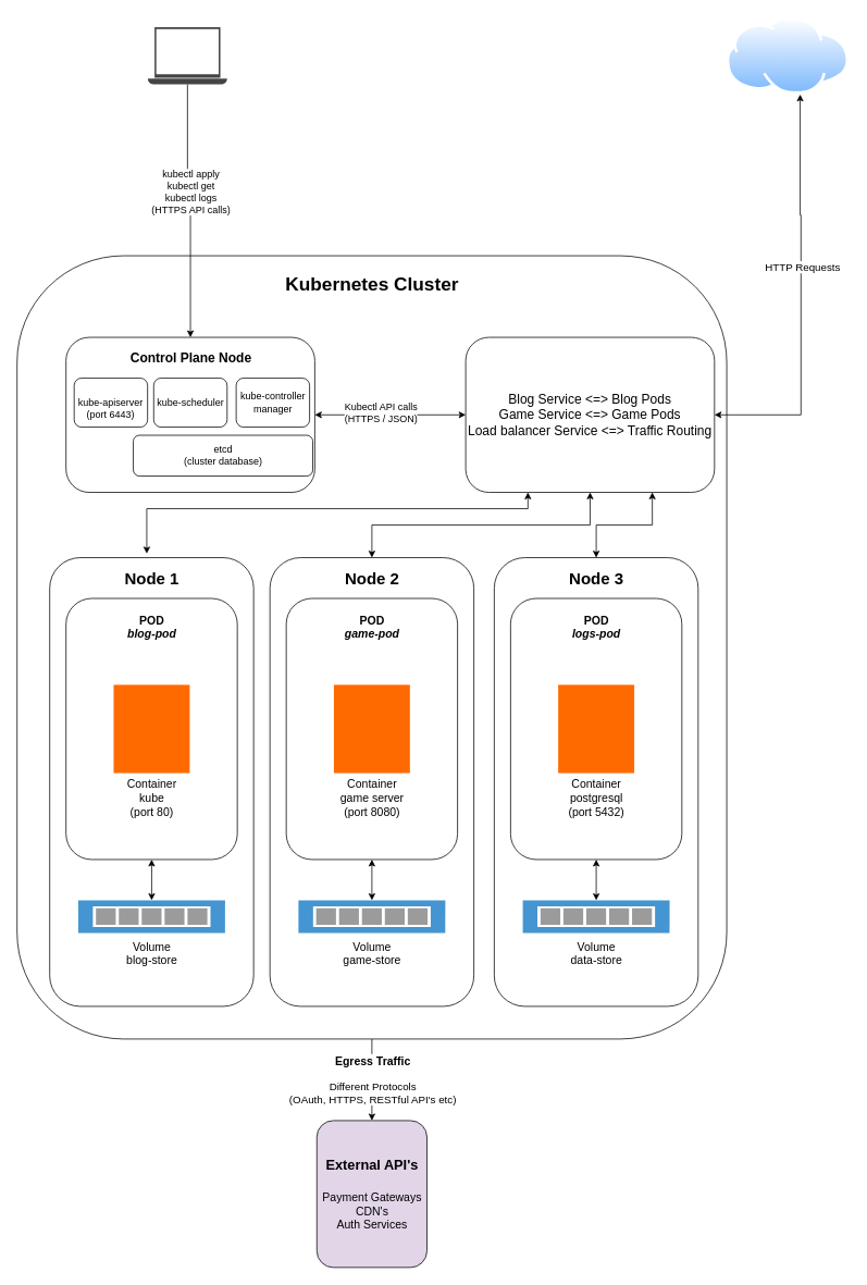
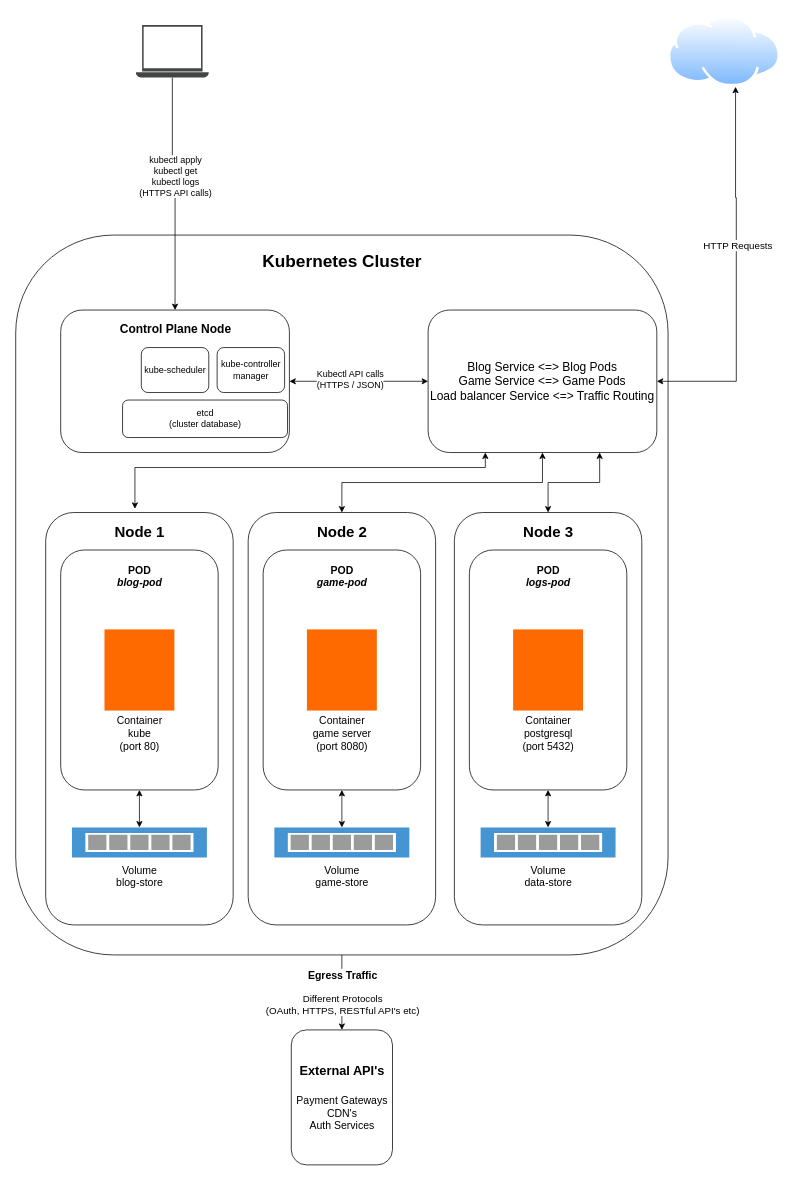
  <mxCell id="0" />
  <mxCell id="1" parent="0" />
  <mxCell id="2" value="" style="sketch=0;pointerEvents=1;shadow=0;dashed=0;html=1;strokeColor=none;fillColor=#434445;aspect=fixed;labelPosition=center;verticalLabelPosition=bottom;verticalAlign=top;align=center;outlineConnect=0;shape=mxgraph.vvd.laptop;" vertex="1" parent="1"><mxGeometry x="180.28" y="33" width="97.22" height="70" as="geometry" /></mxCell>
  <mxCell id="3" value="" style="image;aspect=fixed;perimeter=ellipsePerimeter;html=1;align=center;shadow=0;dashed=0;spacingTop=3;image=img/lib/active_directory/internet_cloud.svg;" vertex="1" parent="1"><mxGeometry x="890" y="20.75" width="150" height="94.5" as="geometry" /></mxCell>
  <mxCell id="4" style="edgeStyle=orthogonalEdgeStyle;rounded=0;orthogonalLoop=1;jettySize=auto;html=1;exitX=0.5;exitY=1;exitDx=0;exitDy=0;entryX=0.5;entryY=0;entryDx=0;entryDy=0;" edge="1" parent="1" source="6" target="51"><mxGeometry relative="1" as="geometry" /></mxCell>
  <mxCell id="5" value="&lt;font style=&quot;font-size: 14px;&quot;&gt;&lt;b&gt;Egress Traffic&lt;/b&gt;&lt;/font&gt;&lt;font style=&quot;font-size: 13px;&quot;&gt;&lt;br&gt;&lt;br&gt;Different Protocols&lt;br&gt;(OAuth, HTTPS, RESTful API's etc)&lt;/font&gt;" style="edgeLabel;html=1;align=center;verticalAlign=middle;resizable=0;points=[];" vertex="1" connectable="0" parent="4"><mxGeometry x="-0.02" relative="1" as="geometry"><mxPoint as="offset" /></mxGeometry></mxCell>
  <mxCell id="6" value="" style="rounded=1;html=1;arcSize=15;" vertex="1" parent="1"><mxGeometry x="20" y="313" width="870" height="960" as="geometry" /></mxCell>
  <mxCell id="7" value="" style="edgeStyle=orthogonalEdgeStyle;rounded=0;orthogonalLoop=1;jettySize=auto;html=1;entryX=1;entryY=0.5;entryDx=0;entryDy=0;startArrow=classic;startFill=1;" edge="1" parent="1" target="36"><mxGeometry relative="1" as="geometry"><mxPoint x="980" y="115.248" as="sourcePoint" /><mxPoint x="900" y="508.42" as="targetPoint" /><Array as="points"><mxPoint x="980" y="263" /><mxPoint x="981" y="263" /><mxPoint x="981" y="508" /></Array></mxGeometry></mxCell>
  <mxCell id="8" value="&lt;font style=&quot;font-size: 13px;&quot;&gt;HTTP Requests&lt;/font&gt;" style="edgeLabel;html=1;align=center;verticalAlign=middle;resizable=0;points=[];" vertex="1" connectable="0" parent="7"><mxGeometry x="-0.15" y="1" relative="1" as="geometry"><mxPoint as="offset" /></mxGeometry></mxCell>
  <mxCell id="9" value="&lt;b&gt;&lt;font style=&quot;font-size: 23px;&quot;&gt;Kubernetes Cluster&lt;/font&gt;&lt;/b&gt;" style="text;html=1;align=center;verticalAlign=middle;rounded=0;" vertex="1" parent="1"><mxGeometry x="425" y="333" width="60" height="30" as="geometry" /></mxCell>
  <mxCell id="10" value="" style="rounded=1;whiteSpace=wrap;html=1;" vertex="1" parent="1"><mxGeometry x="60" y="683" width="250" height="550" as="geometry" /></mxCell>
  <mxCell id="11" value="" style="rounded=1;whiteSpace=wrap;html=1;" vertex="1" parent="1"><mxGeometry x="605" y="683" width="250" height="550" as="geometry" /></mxCell>
  <mxCell id="12" value="" style="rounded=1;whiteSpace=wrap;html=1;" vertex="1" parent="1"><mxGeometry x="330" y="683" width="250" height="550" as="geometry" /></mxCell>
  <mxCell id="13" value="&lt;b&gt;&lt;font style=&quot;font-size: 20px;&quot;&gt;Node 1&lt;/font&gt;&lt;/b&gt;" style="text;html=1;align=center;verticalAlign=middle;rounded=0;" vertex="1" parent="1"><mxGeometry x="155" y="693" width="60" height="30" as="geometry" /></mxCell>
  <mxCell id="14" value="&lt;b&gt;&lt;font style=&quot;font-size: 20px;&quot;&gt;Node 3&lt;/font&gt;&lt;/b&gt;" style="text;html=1;align=center;verticalAlign=middle;rounded=0;" vertex="1" parent="1"><mxGeometry x="700" y="693" width="60" height="30" as="geometry" /></mxCell>
  <mxCell id="15" value="&lt;b&gt;&lt;font style=&quot;font-size: 20px;&quot;&gt;Node 2&lt;/font&gt;&lt;/b&gt;" style="text;html=1;align=center;verticalAlign=middle;rounded=0;" vertex="1" parent="1"><mxGeometry x="425" y="693" width="60" height="30" as="geometry" /></mxCell>
  <mxCell id="16" style="edgeStyle=orthogonalEdgeStyle;rounded=0;orthogonalLoop=1;jettySize=auto;html=1;exitX=0.5;exitY=1;exitDx=0;exitDy=0;startArrow=classic;startFill=1;" edge="1" parent="1" source="17" target="28"><mxGeometry relative="1" as="geometry" /></mxCell>
  <mxCell id="17" value="" style="rounded=1;whiteSpace=wrap;html=1;" vertex="1" parent="1"><mxGeometry x="80" y="733" width="210" height="320" as="geometry" /></mxCell>
  <mxCell id="18" style="edgeStyle=orthogonalEdgeStyle;rounded=0;orthogonalLoop=1;jettySize=auto;html=1;exitX=0.5;exitY=1;exitDx=0;exitDy=0;startArrow=classic;startFill=1;" edge="1" parent="1" source="19" target="29"><mxGeometry relative="1" as="geometry" /></mxCell>
  <mxCell id="19" value="" style="rounded=1;whiteSpace=wrap;html=1;" vertex="1" parent="1"><mxGeometry x="350" y="733" width="210" height="320" as="geometry" /></mxCell>
  <mxCell id="20" style="edgeStyle=orthogonalEdgeStyle;rounded=0;orthogonalLoop=1;jettySize=auto;html=1;exitX=0.5;exitY=1;exitDx=0;exitDy=0;startArrow=classic;startFill=1;" edge="1" parent="1" source="21" target="30"><mxGeometry relative="1" as="geometry" /></mxCell>
  <mxCell id="21" value="" style="rounded=1;html=1;" vertex="1" parent="1"><mxGeometry x="625" y="733" width="210" height="320" as="geometry" /></mxCell>
  <mxCell id="22" value="&lt;font style=&quot;font-size: 14px;&quot;&gt;POD&lt;br&gt;&lt;i&gt;blog-pod&lt;/i&gt;&lt;/font&gt;" style="text;html=1;align=center;verticalAlign=middle;rounded=0;fontStyle=1" vertex="1" parent="1"><mxGeometry x="155" y="753" width="60" height="30" as="geometry" /></mxCell>
  <mxCell id="23" value="&lt;font style=&quot;font-size: 14px;&quot;&gt;POD&lt;br&gt;&lt;i&gt;game-pod&lt;/i&gt;&lt;/font&gt;" style="text;html=1;align=center;verticalAlign=middle;rounded=0;fontStyle=1" vertex="1" parent="1"><mxGeometry x="425" y="753" width="60" height="30" as="geometry" /></mxCell>
  <mxCell id="24" value="&lt;font style=&quot;font-size: 14px;&quot;&gt;POD&lt;br&gt;&lt;i&gt;logs-pod&lt;/i&gt;&lt;/font&gt;" style="text;html=1;align=center;verticalAlign=middle;rounded=0;fontStyle=1" vertex="1" parent="1"><mxGeometry x="700" y="753" width="60" height="30" as="geometry" /></mxCell>
  <mxCell id="25" value="" style="points=[];aspect=fixed;html=1;align=center;shadow=0;dashed=0;fillColor=#FF6A00;strokeColor=none;shape=mxgraph.alibaba_cloud.acr_cloud_container_registry;" vertex="1" parent="1"><mxGeometry x="138.38" y="838.9" width="93.24" height="108.2" as="geometry" /></mxCell>
  <mxCell id="26" value="" style="points=[];aspect=fixed;html=1;align=center;shadow=0;dashed=0;fillColor=#FF6A00;strokeColor=none;shape=mxgraph.alibaba_cloud.acr_cloud_container_registry;" vertex="1" parent="1"><mxGeometry x="408.38" y="838.9" width="93.24" height="108.2" as="geometry" /></mxCell>
  <mxCell id="27" value="" style="points=[];aspect=fixed;html=1;align=center;shadow=0;dashed=0;fillColor=#FF6A00;strokeColor=none;shape=mxgraph.alibaba_cloud.acr_cloud_container_registry;" vertex="1" parent="1"><mxGeometry x="683.38" y="838.9" width="93.24" height="108.2" as="geometry" /></mxCell>
  <mxCell id="28" value="" style="shadow=0;dashed=0;html=1;strokeColor=none;fillColor=#4495D1;labelPosition=center;verticalLabelPosition=bottom;verticalAlign=top;align=center;outlineConnect=0;shape=mxgraph.veeam.2d.datastore_volume;" vertex="1" parent="1"><mxGeometry x="95" y="1103" width="180" height="40" as="geometry" /></mxCell>
  <mxCell id="29" value="" style="shadow=0;dashed=0;html=1;strokeColor=none;fillColor=#4495D1;labelPosition=center;verticalLabelPosition=bottom;verticalAlign=top;align=center;outlineConnect=0;shape=mxgraph.veeam.2d.datastore_volume;" vertex="1" parent="1"><mxGeometry x="365" y="1103" width="180" height="40" as="geometry" /></mxCell>
  <mxCell id="30" value="" style="shadow=0;dashed=0;html=1;strokeColor=none;fillColor=#4495D1;labelPosition=center;verticalLabelPosition=bottom;verticalAlign=top;align=center;outlineConnect=0;shape=mxgraph.veeam.2d.datastore_volume;" vertex="1" parent="1"><mxGeometry x="640" y="1103" width="180" height="40" as="geometry" /></mxCell>
  <mxCell id="31" value="&lt;font style=&quot;font-size: 14px;&quot;&gt;Container&lt;br&gt;kube&lt;br&gt;(port 80)&lt;/font&gt;" style="text;html=1;align=center;verticalAlign=middle;rounded=0;" vertex="1" parent="1"><mxGeometry x="155" y="963" width="60" height="30" as="geometry" /></mxCell>
  <mxCell id="32" value="&lt;font style=&quot;font-size: 14px;&quot;&gt;Container&lt;br&gt;game server&lt;br&gt;(port 8080)&lt;/font&gt;" style="text;html=1;align=center;verticalAlign=middle;rounded=0;" vertex="1" parent="1"><mxGeometry x="425" y="963" width="60" height="30" as="geometry" /></mxCell>
  <mxCell id="33" value="&lt;font style=&quot;font-size: 14px;&quot;&gt;Container&lt;br&gt;postgresql&lt;br&gt;(port 5432)&lt;/font&gt;" style="text;html=1;align=center;verticalAlign=middle;rounded=0;" vertex="1" parent="1"><mxGeometry x="700" y="963" width="60" height="30" as="geometry" /></mxCell>
  <mxCell id="34" style="edgeStyle=orthogonalEdgeStyle;rounded=0;orthogonalLoop=1;jettySize=auto;html=1;exitX=0.5;exitY=1;exitDx=0;exitDy=0;entryX=0.5;entryY=0;entryDx=0;entryDy=0;startArrow=classic;startFill=1;" edge="1" parent="1" source="36" target="12"><mxGeometry relative="1" as="geometry" /></mxCell>
  <mxCell id="35" style="edgeStyle=orthogonalEdgeStyle;rounded=0;orthogonalLoop=1;jettySize=auto;html=1;exitX=0.75;exitY=1;exitDx=0;exitDy=0;entryX=0.5;entryY=0;entryDx=0;entryDy=0;startArrow=classic;startFill=1;" edge="1" parent="1" source="36" target="11"><mxGeometry relative="1" as="geometry" /></mxCell>
  <mxCell id="36" value="&lt;font style=&quot;font-size: 16px;&quot;&gt;Blog Service &amp;lt;=&amp;gt; Blog Pods&lt;br&gt;Game Service &amp;lt;=&amp;gt; Game Pods&lt;br&gt;Load balancer Service &amp;lt;=&amp;gt; Traffic Routing&lt;/font&gt;" style="rounded=1;whiteSpace=wrap;html=1;" vertex="1" parent="1"><mxGeometry x="570" y="413" width="305" height="190" as="geometry" /></mxCell>
  <mxCell id="37" value="" style="edgeStyle=orthogonalEdgeStyle;rounded=0;orthogonalLoop=1;jettySize=auto;html=1;startArrow=classic;startFill=1;" edge="1" parent="1" source="36" target="41"><mxGeometry relative="1" as="geometry" /></mxCell>
  <mxCell id="38" value="&lt;font style=&quot;font-size: 12px;&quot;&gt;Kubectl API calls&lt;br&gt;(HTTPS / JSON)&lt;/font&gt;" style="edgeLabel;html=1;align=center;verticalAlign=middle;resizable=0;points=[];" vertex="1" connectable="0" parent="37"><mxGeometry x="0.139" y="-3" relative="1" as="geometry"><mxPoint as="offset" /></mxGeometry></mxCell>
  <mxCell id="39" style="edgeStyle=orthogonalEdgeStyle;rounded=0;orthogonalLoop=1;jettySize=auto;html=1;entryX=0.5;entryY=0;entryDx=0;entryDy=0;" edge="1" parent="1" source="2" target="41"><mxGeometry relative="1" as="geometry" /></mxCell>
  <mxCell id="40" value="&lt;font style=&quot;font-size: 12px;&quot;&gt;kubectl apply&lt;br&gt;kubectl get&lt;br&gt;kubectl logs&lt;br&gt;(HTTPS API calls)&lt;/font&gt;" style="edgeLabel;html=1;align=center;verticalAlign=middle;resizable=0;points=[];" vertex="1" connectable="0" parent="39"><mxGeometry x="-0.257" y="-6" relative="1" as="geometry"><mxPoint x="10" y="14" as="offset" /></mxGeometry></mxCell>
  <mxCell id="41" value="" style="rounded=1;whiteSpace=wrap;html=1;" vertex="1" parent="1"><mxGeometry x="80" y="413" width="305" height="190" as="geometry" /></mxCell>
  <mxCell id="42" value="&lt;b&gt;&lt;font style=&quot;font-size: 16px;&quot;&gt;Control Plane Node&lt;/font&gt;&lt;/b&gt;" style="text;html=1;align=center;verticalAlign=middle;rounded=0;" vertex="1" parent="1"><mxGeometry x="202.5" y="423" width="60" height="30" as="geometry" /></mxCell>
- <mxCell id="43" value="&lt;br&gt;kube-apiserver&lt;br&gt;&lt;div&gt;(port 6443)&lt;/div&gt;" style="rounded=1;whiteSpace=wrap;html=1;" vertex="1" parent="1"><mxGeometry x="90" y="463" width="90" height="60" as="geometry" /></mxCell>
  <mxCell id="44" value="kube-controller manager" style="rounded=1;whiteSpace=wrap;html=1;" vertex="1" parent="1"><mxGeometry x="288.61" y="463" width="90" height="60" as="geometry" /></mxCell>
  <mxCell id="45" value="kube-scheduler" style="rounded=1;whiteSpace=wrap;html=1;" vertex="1" parent="1"><mxGeometry x="187.5" y="463" width="90" height="60" as="geometry" /></mxCell>
  <mxCell id="46" value="etcd&lt;br&gt;(cluster database)" style="rounded=1;whiteSpace=wrap;html=1;" vertex="1" parent="1"><mxGeometry x="162.5" y="533" width="220" height="50" as="geometry" /></mxCell>
  <mxCell id="47" style="edgeStyle=orthogonalEdgeStyle;rounded=0;orthogonalLoop=1;jettySize=auto;html=1;exitX=0.25;exitY=1;exitDx=0;exitDy=0;entryX=0.476;entryY=-0.009;entryDx=0;entryDy=0;entryPerimeter=0;startArrow=classic;startFill=1;" edge="1" parent="1" source="36" target="10"><mxGeometry relative="1" as="geometry"><Array as="points"><mxPoint x="646" y="623" /><mxPoint x="179" y="623" /></Array></mxGeometry></mxCell>
  <mxCell id="48" value="&lt;div&gt;&lt;font style=&quot;font-size: 14px;&quot;&gt;Volume&lt;/font&gt;&lt;/div&gt;&lt;div&gt;&lt;font style=&quot;font-size: 14px;&quot;&gt;blog-store&lt;/font&gt;&lt;/div&gt;" style="text;html=1;align=center;verticalAlign=middle;rounded=0;" vertex="1" parent="1"><mxGeometry x="155" y="1153" width="60" height="30" as="geometry" /></mxCell>
  <mxCell id="49" value="&lt;div&gt;&lt;font style=&quot;font-size: 14px;&quot;&gt;Volume&lt;/font&gt;&lt;/div&gt;&lt;div&gt;&lt;font style=&quot;font-size: 14px;&quot;&gt;game-store&lt;/font&gt;&lt;/div&gt;" style="text;html=1;align=center;verticalAlign=middle;rounded=0;" vertex="1" parent="1"><mxGeometry x="425" y="1153" width="60" height="30" as="geometry" /></mxCell>
  <mxCell id="50" value="&lt;div&gt;&lt;font style=&quot;font-size: 14px;&quot;&gt;Volume&lt;/font&gt;&lt;/div&gt;&lt;div&gt;&lt;font style=&quot;font-size: 14px;&quot;&gt;data-store&lt;/font&gt;&lt;/div&gt;" style="text;html=1;align=center;verticalAlign=middle;rounded=0;" vertex="1" parent="1"><mxGeometry x="700" y="1153" width="60" height="30" as="geometry" /></mxCell>
- <mxCell id="51" value="&lt;div&gt;&lt;b&gt;&lt;font style=&quot;font-size: 17px;&quot;&gt;External API's&lt;br&gt;&lt;br&gt;&lt;/font&gt;&lt;/b&gt;&lt;/div&gt;&lt;div&gt;&lt;font style=&quot;font-size: 14px;&quot;&gt;Payment Gateways&lt;br&gt;CDN's&lt;br&gt;Auth Services&lt;/font&gt;&lt;/div&gt;" style="rounded=1;whiteSpace=wrap;html=1;fillColor=#e1d5e7;" vertex="1" parent="1"><mxGeometry x="387.5" y="1373" width="135" height="180" as="geometry" /></mxCell>
+ <mxCell id="51" value="&lt;div&gt;&lt;b&gt;&lt;font style=&quot;font-size: 17px;&quot;&gt;External API's&lt;br&gt;&lt;br&gt;&lt;/font&gt;&lt;/b&gt;&lt;/div&gt;&lt;div&gt;&lt;font style=&quot;font-size: 14px;&quot;&gt;Payment Gateways&lt;br&gt;CDN's&lt;br&gt;Auth Services&lt;/font&gt;&lt;/div&gt;" style="rounded=1;whiteSpace=wrap;html=1;" vertex="1" parent="1"><mxGeometry x="387.5" y="1373" width="135" height="180" as="geometry" /></mxCell>
